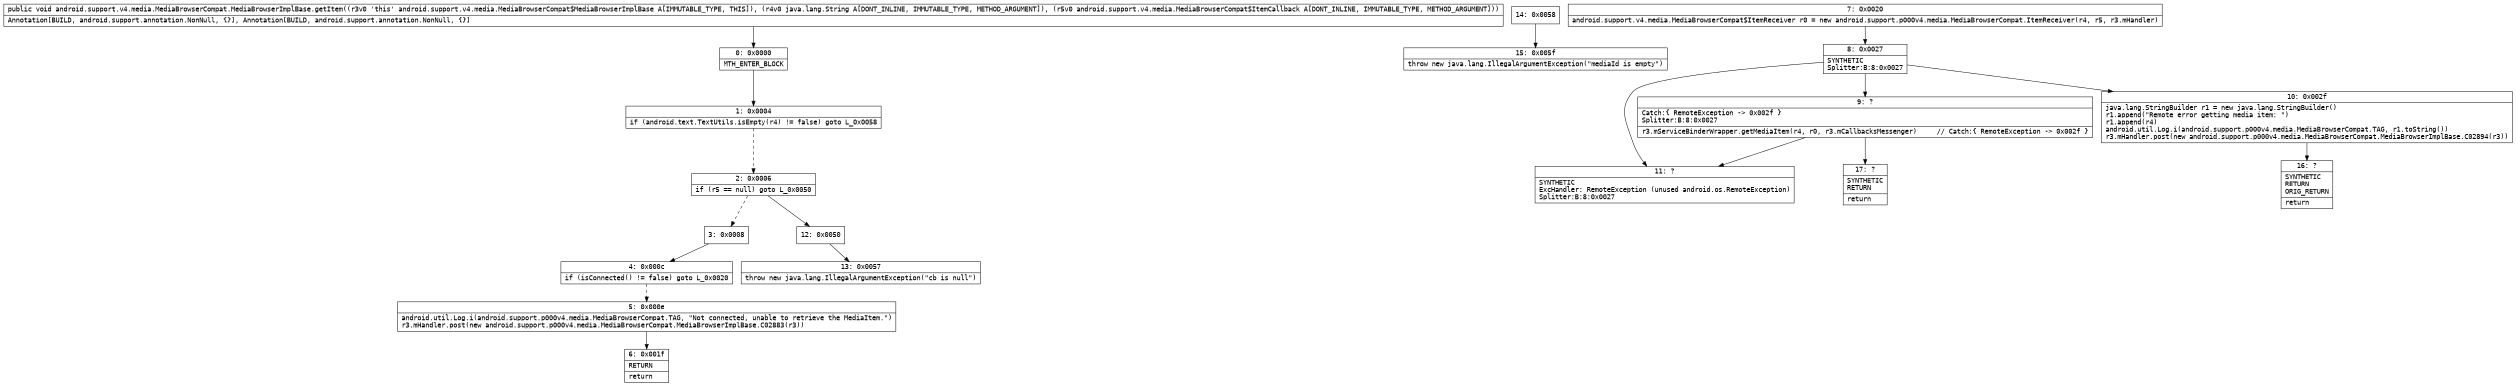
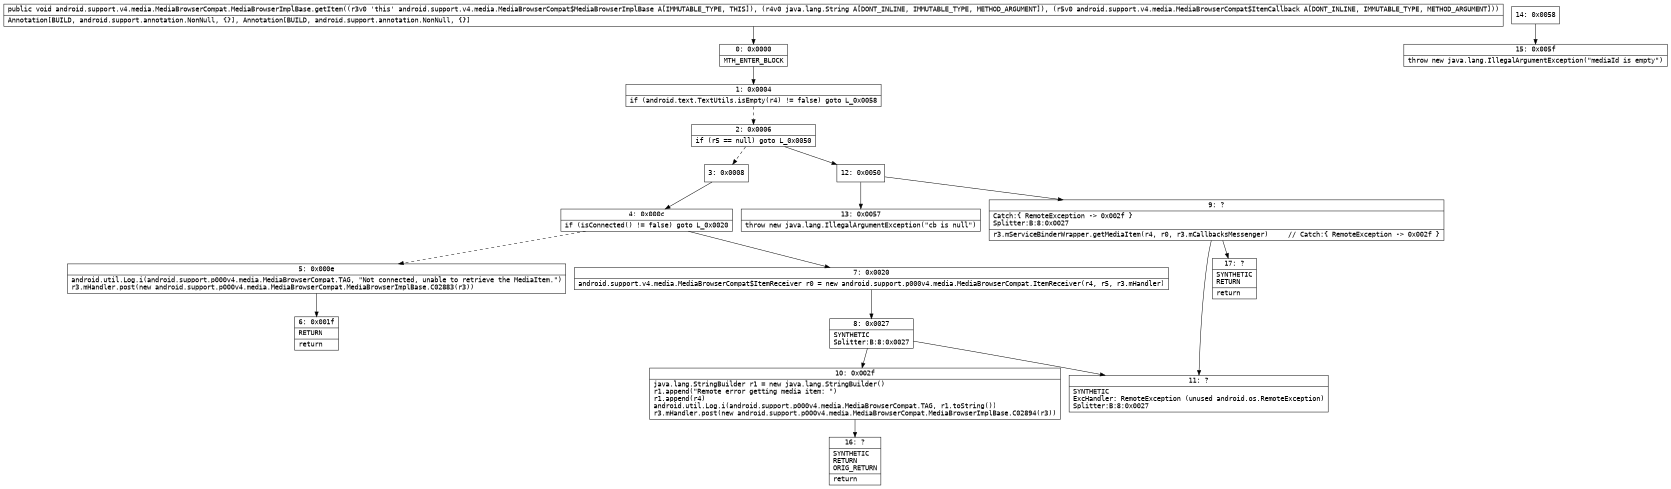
  digraph {
    fontname="DejaVu Sans Mono"
    node [fontname="DejaVu Sans Mono" shape=record]
    edge [fontname="DejaVu Sans Mono"]
    n1 [label="{0\:\ 0x0000|MTH_ENTER_BLOCK\l}"]
    n2 [label="{1\:\ 0x0004|if (android.text.TextUtils.isEmpty(r4) != false) goto L_0x0058\l}"]
    n3 [label="{2\:\ 0x0006|if (r5 == null) goto L_0x0050\l}"]
    n4 [label="{3\:\ 0x0008}"]
    n5 [label="{12\:\ 0x0050}"]
    n6 [label="{14\:\ 0x0058}"]
    n7 [label="{15\:\ 0x005f|throw new java.lang.IllegalArgumentException(\"mediaId is empty\")\l}"]
    n8 [label="{4\:\ 0x000c|if (isConnected() != false) goto L_0x0020\l}"]
    n9 [label="{13\:\ 0x0057|throw new java.lang.IllegalArgumentException(\"cb is null\")\l}"]
    n10 [label="{5\:\ 0x000e|android.util.Log.i(android.support.p000v4.media.MediaBrowserCompat.TAG, \"Not connected, unable to retrieve the MediaItem.\")\lr3.mHandler.post(new android.support.p000v4.media.MediaBrowserCompat.MediaBrowserImplBase.C02883(r3))\l}"]
    n11 [label="{7\:\ 0x0020|android.support.v4.media.MediaBrowserCompat$ItemReceiver r0 = new android.support.p000v4.media.MediaBrowserCompat.ItemReceiver(r4, r5, r3.mHandler)\l}"]
    n12 [label="{6\:\ 0x001f|RETURN\l|return\l}"]
    n13 [label="{8\:\ 0x0027|SYNTHETIC\lSplitter:B:8:0x0027\l}"]
    n14 [label="{9\:\ ?|Catch:\{ RemoteException \-\> 0x002f \}\lSplitter:B:8:0x0027\l|r3.mServiceBinderWrapper.getMediaItem(r4, r0, r3.mCallbacksMessenger)     \/\/ Catch:\{ RemoteException \-\> 0x002f \}\l}"]
    n15 [label="{11\:\ ?|SYNTHETIC\lExcHandler: RemoteException (unused android.os.RemoteException)\lSplitter:B:8:0x0027\l}"]
    n16 [label="{10\:\ 0x002f|java.lang.StringBuilder r1 = new java.lang.StringBuilder()\lr1.append(\"Remote error getting media item: \")\lr1.append(r4)\landroid.util.Log.i(android.support.p000v4.media.MediaBrowserCompat.TAG, r1.toString())\lr3.mHandler.post(new android.support.p000v4.media.MediaBrowserCompat.MediaBrowserImplBase.C02894(r3))\l}"]
    n17 [label="{17\:\ ?|SYNTHETIC\lRETURN\l|return\l}"]
    n18 [label="{16\:\ ?|SYNTHETIC\lRETURN\lORIG_RETURN\l|return\l}"]
    n19 [label="{public void android.support.v4.media.MediaBrowserCompat.MediaBrowserImplBase.getItem((r3v0 'this' android.support.v4.media.MediaBrowserCompat$MediaBrowserImplBase A[IMMUTABLE_TYPE, THIS]), (r4v0 java.lang.String A[DONT_INLINE, IMMUTABLE_TYPE, METHOD_ARGUMENT]), (r5v0 android.support.v4.media.MediaBrowserCompat$ItemCallback A[DONT_INLINE, IMMUTABLE_TYPE, METHOD_ARGUMENT]))  | Annotation[BUILD, android.support.annotation.NonNull, \{\}], Annotation[BUILD, android.support.annotation.NonNull, \{\}]\l}"]
    n1 -> n2
    n2 -> n3 [style=dashed]
    n3 -> n4 [style=dashed]
    n3 -> n5
    n4 -> n8
    n5 -> n9
    n6 -> n7
    n8 -> n10 [style=dashed]
+   n8 -> n11
    n10 -> n12
    n11 -> n13
-   n13 -> n14
+   n5 -> n14
    n13 -> n15
    n13 -> n16
    n14 -> n15
    n14 -> n17
    n16 -> n18
    n19 -> n1
  }
